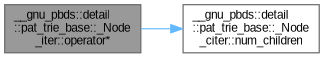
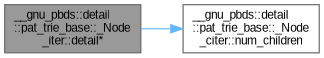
  digraph {
    rankdir=LR
    fontname="Liberation Sans"
    node [fontname="Liberation Sans" fontsize=10 shape=box style=filled]
-   n1 [color=gray40 fillcolor=grey60 fontcolor=black height=0.2 label="__gnu_pbds::detail\l::pat_trie_base::_Node\l_iter::operator*" width=0.4]
+   n1 [color=gray40 fillcolor=grey60 fontcolor=black height=0.2 label="__gnu_pbds::detail\l::pat_trie_base::_Node\l_iter::detail*" width=0.4]
    n2 [color=grey40 fillcolor=white height=0.2 label="__gnu_pbds::detail\l::pat_trie_base::_Node\l_citer::num_children" width=0.4]
    n1 -> n2 [color=steelblue1 fontname="Liberation Sans" fontsize=10 labelfontname=Helvetica labelfontsize=10 style=solid]
  }
